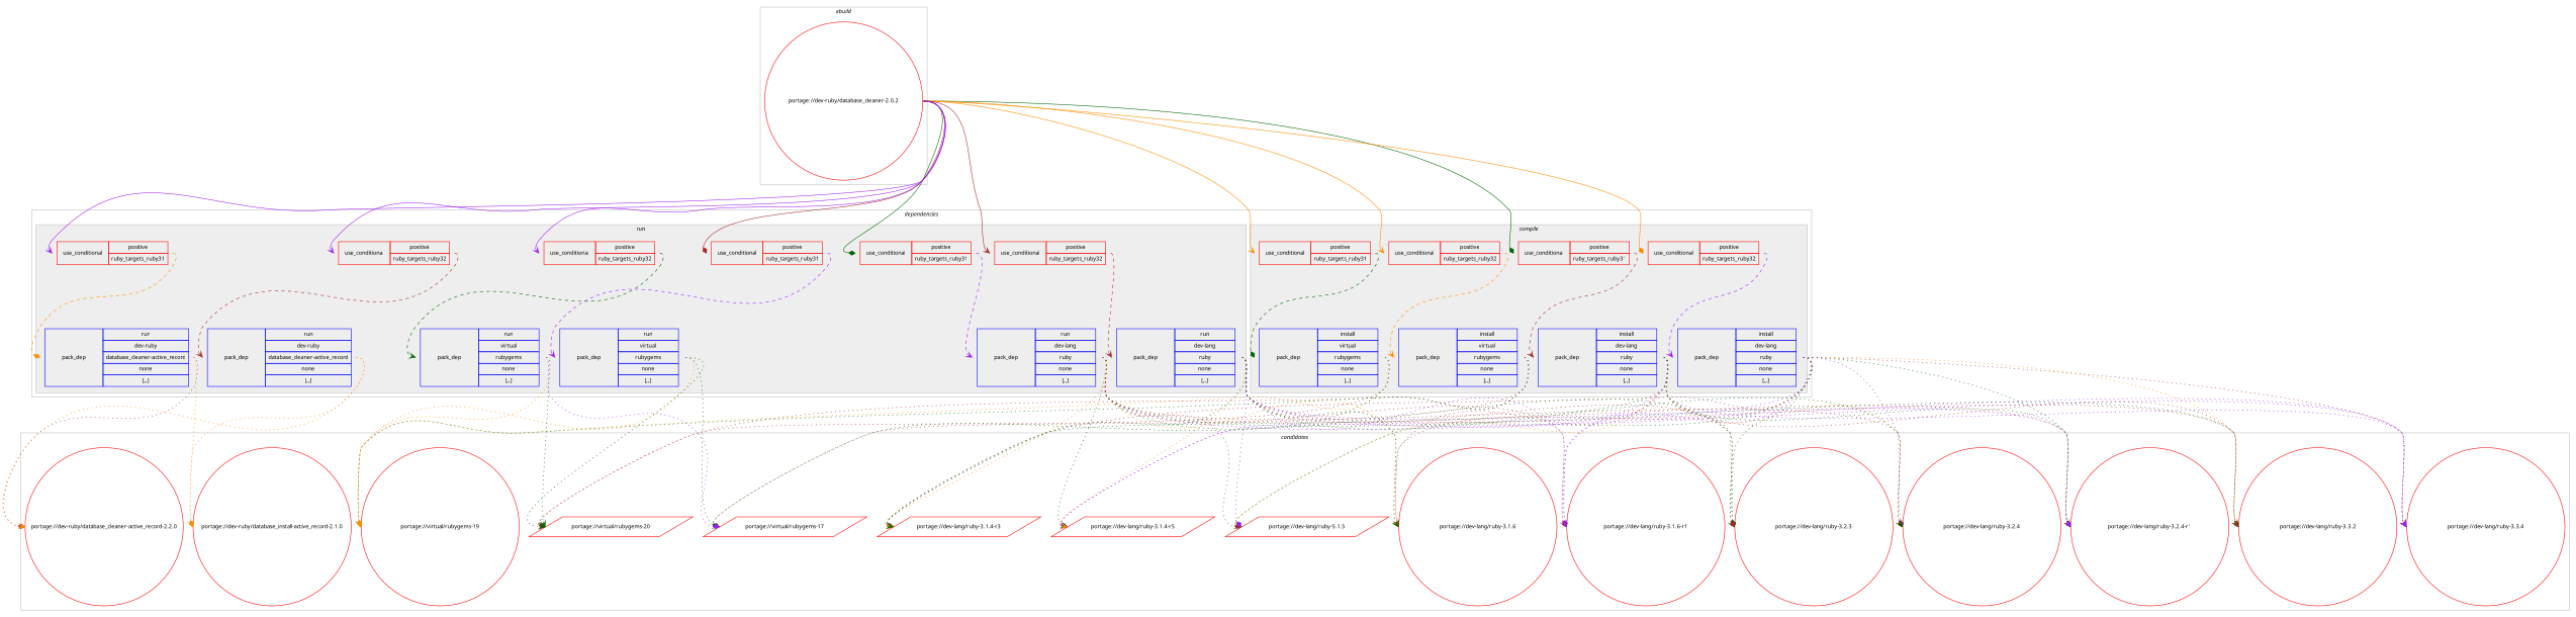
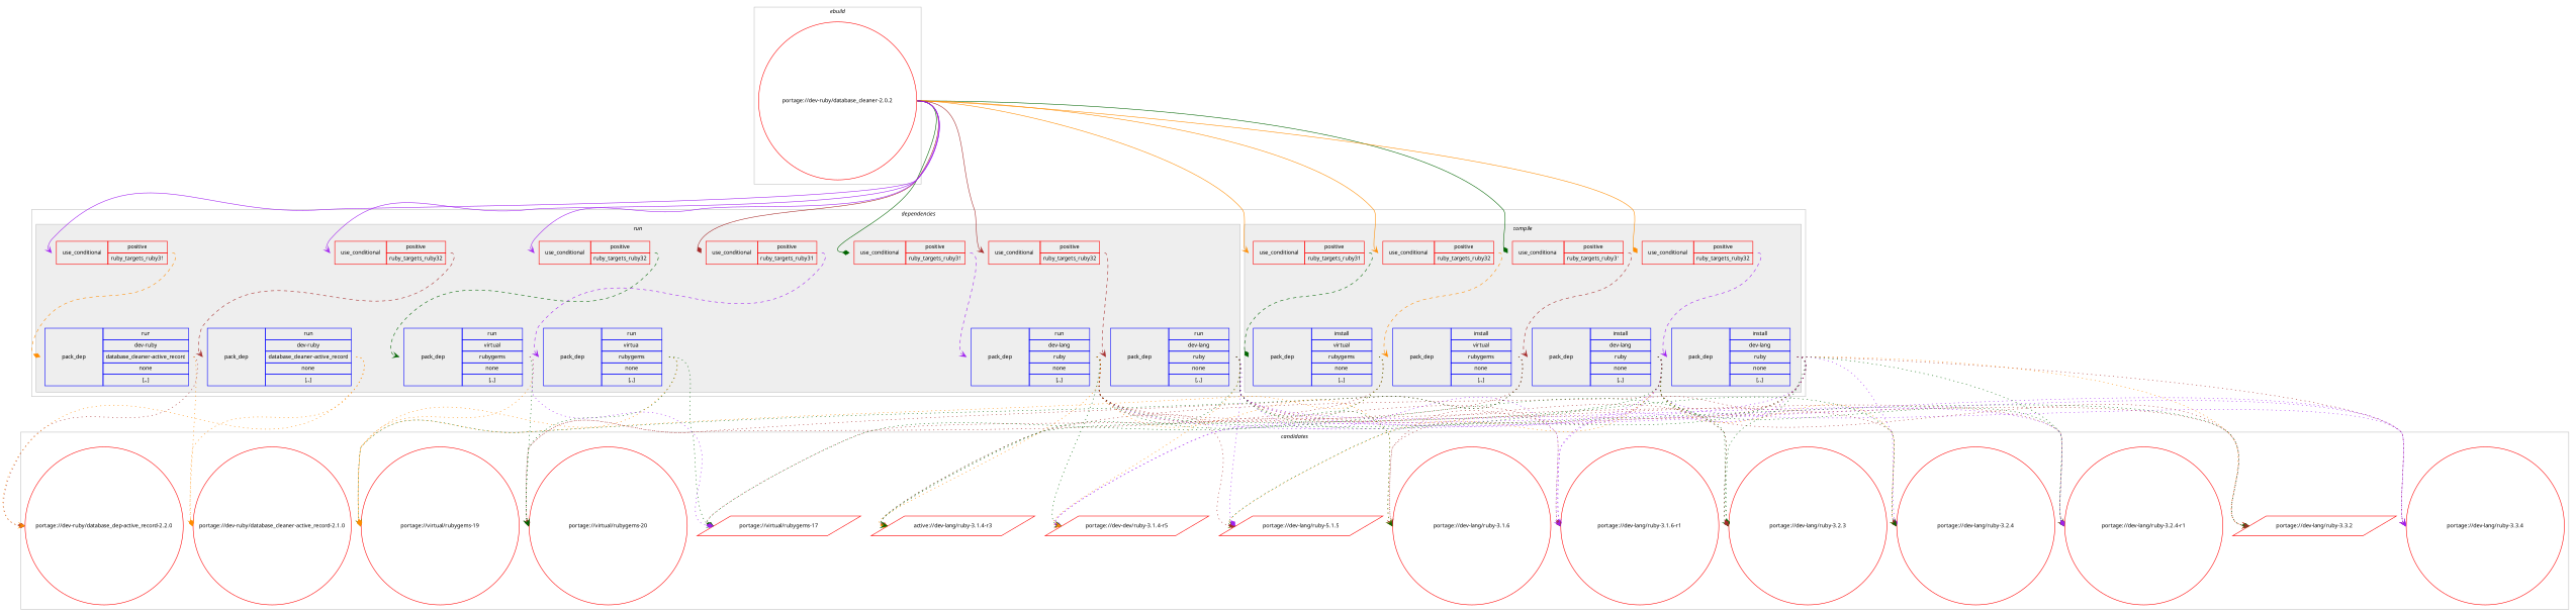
  digraph {
    compound=true
    concentrate=true
    fontname="Noto Sans"
    fontsize=10
    newrank=true
    rankdir=TB
    ranksep=1.5
    node [color=red fontname="Noto Sans" fontsize=10 shape=none]
    edge [arrowhead=vee color=darkgreen fontname="Noto Sans" headport=w style=dotted tailport=e weight=100]
    n1 [label="portage://dev-ruby/database_cleaner-2.0.2" shape=circle width=4]
    n2 [color=blue label=<<TABLE BORDER="0" CELLBORDER="1" CELLSPACING="0" CELLPADDING="4" WIDTH="220"><TR><TD ROWSPAN="6" CELLPADDING="30">pack_dep</TD></TR><TR><TD WIDTH="110">install</TD></TR><TR><TD>dev-lang</TD></TR><TR><TD>ruby</TD></TR><TR><TD>none</TD></TR><TR><TD>[,,]</TD></TR></TABLE>>]
    n3 [label=<<TABLE BORDER="0" CELLBORDER="1" CELLSPACING="0" CELLPADDING="4"><TR><TD ROWSPAN="3" CELLPADDING="10">use_conditional</TD></TR><TR><TD>positive</TD></TR><TR><TD>ruby_targets_ruby31</TD></TR></TABLE>>]
    n4 [color=blue label=<<TABLE BORDER="0" CELLBORDER="1" CELLSPACING="0" CELLPADDING="4" WIDTH="220"><TR><TD ROWSPAN="6" CELLPADDING="30">pack_dep</TD></TR><TR><TD WIDTH="110">install</TD></TR><TR><TD>virtual</TD></TR><TR><TD>rubygems</TD></TR><TR><TD>none</TD></TR><TR><TD>[,,]</TD></TR></TABLE>>]
    n5 [label=<<TABLE BORDER="0" CELLBORDER="1" CELLSPACING="0" CELLPADDING="4"><TR><TD ROWSPAN="3" CELLPADDING="10">use_conditional</TD></TR><TR><TD>positive</TD></TR><TR><TD>ruby_targets_ruby31</TD></TR></TABLE>>]
    n6 [color=blue label=<<TABLE BORDER="0" CELLBORDER="1" CELLSPACING="0" CELLPADDING="4" WIDTH="220"><TR><TD ROWSPAN="6" CELLPADDING="30">pack_dep</TD></TR><TR><TD WIDTH="110">install</TD></TR><TR><TD>dev-lang</TD></TR><TR><TD>ruby</TD></TR><TR><TD>none</TD></TR><TR><TD>[,,]</TD></TR></TABLE>>]
    n7 [label=<<TABLE BORDER="0" CELLBORDER="1" CELLSPACING="0" CELLPADDING="4"><TR><TD ROWSPAN="3" CELLPADDING="10">use_conditional</TD></TR><TR><TD>positive</TD></TR><TR><TD>ruby_targets_ruby32</TD></TR></TABLE>>]
    n8 [color=blue label=<<TABLE BORDER="0" CELLBORDER="1" CELLSPACING="0" CELLPADDING="4" WIDTH="220"><TR><TD ROWSPAN="6" CELLPADDING="30">pack_dep</TD></TR><TR><TD WIDTH="110">install</TD></TR><TR><TD>virtual</TD></TR><TR><TD>rubygems</TD></TR><TR><TD>none</TD></TR><TR><TD>[,,]</TD></TR></TABLE>>]
    n9 [label=<<TABLE BORDER="0" CELLBORDER="1" CELLSPACING="0" CELLPADDING="4"><TR><TD ROWSPAN="3" CELLPADDING="10">use_conditional</TD></TR><TR><TD>positive</TD></TR><TR><TD>ruby_targets_ruby32</TD></TR></TABLE>>]
    n10 [color=blue label=<<TABLE BORDER="0" CELLBORDER="1" CELLSPACING="0" CELLPADDING="4" WIDTH="220"><TR><TD ROWSPAN="6" CELLPADDING="30">pack_dep</TD></TR><TR><TD WIDTH="110">run</TD></TR><TR><TD>dev-lang</TD></TR><TR><TD>ruby</TD></TR><TR><TD>none</TD></TR><TR><TD>[,,]</TD></TR></TABLE>>]
    n11 [label=<<TABLE BORDER="0" CELLBORDER="1" CELLSPACING="0" CELLPADDING="4"><TR><TD ROWSPAN="3" CELLPADDING="10">use_conditional</TD></TR><TR><TD>positive</TD></TR><TR><TD>ruby_targets_ruby31</TD></TR></TABLE>>]
    n12 [color=blue label=<<TABLE BORDER="0" CELLBORDER="1" CELLSPACING="0" CELLPADDING="4" WIDTH="220"><TR><TD ROWSPAN="6" CELLPADDING="30">pack_dep</TD></TR><TR><TD WIDTH="110">run</TD></TR><TR><TD>dev-ruby</TD></TR><TR><TD>database_cleaner-active_record</TD></TR><TR><TD>none</TD></TR><TR><TD>[,,]</TD></TR></TABLE>>]
    n13 [label=<<TABLE BORDER="0" CELLBORDER="1" CELLSPACING="0" CELLPADDING="4"><TR><TD ROWSPAN="3" CELLPADDING="10">use_conditional</TD></TR><TR><TD>positive</TD></TR><TR><TD>ruby_targets_ruby31</TD></TR></TABLE>>]
    n14 [color=blue label=<<TABLE BORDER="0" CELLBORDER="1" CELLSPACING="0" CELLPADDING="4" WIDTH="220"><TR><TD ROWSPAN="6" CELLPADDING="30">pack_dep</TD></TR><TR><TD WIDTH="110">run</TD></TR><TR><TD>virtual</TD></TR><TR><TD>rubygems</TD></TR><TR><TD>none</TD></TR><TR><TD>[,,]</TD></TR></TABLE>>]
    n15 [label=<<TABLE BORDER="0" CELLBORDER="1" CELLSPACING="0" CELLPADDING="4"><TR><TD ROWSPAN="3" CELLPADDING="10">use_conditional</TD></TR><TR><TD>positive</TD></TR><TR><TD>ruby_targets_ruby31</TD></TR></TABLE>>]
    n16 [color=blue label=<<TABLE BORDER="0" CELLBORDER="1" CELLSPACING="0" CELLPADDING="4" WIDTH="220"><TR><TD ROWSPAN="6" CELLPADDING="30">pack_dep</TD></TR><TR><TD WIDTH="110">run</TD></TR><TR><TD>dev-lang</TD></TR><TR><TD>ruby</TD></TR><TR><TD>none</TD></TR><TR><TD>[,,]</TD></TR></TABLE>>]
    n17 [label=<<TABLE BORDER="0" CELLBORDER="1" CELLSPACING="0" CELLPADDING="4"><TR><TD ROWSPAN="3" CELLPADDING="10">use_conditional</TD></TR><TR><TD>positive</TD></TR><TR><TD>ruby_targets_ruby32</TD></TR></TABLE>>]
    n18 [color=blue label=<<TABLE BORDER="0" CELLBORDER="1" CELLSPACING="0" CELLPADDING="4" WIDTH="220"><TR><TD ROWSPAN="6" CELLPADDING="30">pack_dep</TD></TR><TR><TD WIDTH="110">run</TD></TR><TR><TD>dev-ruby</TD></TR><TR><TD>database_cleaner-active_record</TD></TR><TR><TD>none</TD></TR><TR><TD>[,,]</TD></TR></TABLE>>]
    n19 [label=<<TABLE BORDER="0" CELLBORDER="1" CELLSPACING="0" CELLPADDING="4"><TR><TD ROWSPAN="3" CELLPADDING="10">use_conditional</TD></TR><TR><TD>positive</TD></TR><TR><TD>ruby_targets_ruby32</TD></TR></TABLE>>]
    n20 [color=blue label=<<TABLE BORDER="0" CELLBORDER="1" CELLSPACING="0" CELLPADDING="4" WIDTH="220"><TR><TD ROWSPAN="6" CELLPADDING="30">pack_dep</TD></TR><TR><TD WIDTH="110">run</TD></TR><TR><TD>virtual</TD></TR><TR><TD>rubygems</TD></TR><TR><TD>none</TD></TR><TR><TD>[,,]</TD></TR></TABLE>>]
    n21 [label=<<TABLE BORDER="0" CELLBORDER="1" CELLSPACING="0" CELLPADDING="4"><TR><TD ROWSPAN="3" CELLPADDING="10">use_conditional</TD></TR><TR><TD>positive</TD></TR><TR><TD>ruby_targets_ruby32</TD></TR></TABLE>>]
    n22 [label="portage://dev-lang/ruby-3.3.4" shape=circle width=4]
-   n23 [label="portage://dev-lang/ruby-3.3.2" shape=circle width=4]
+   n23 [label="portage://dev-lang/ruby-3.3.2" shape=parallelogram width=4]
    n24 [label="portage://dev-lang/ruby-3.2.4-r1" shape=circle width=4]
    n25 [label="portage://dev-lang/ruby-3.2.4" shape=circle width=4]
    n26 [label="portage://dev-lang/ruby-3.2.3" shape=circle width=4]
    n27 [label="portage://dev-lang/ruby-3.1.6-r1" shape=circle width=4]
    n28 [label="portage://dev-lang/ruby-3.1.6" shape=circle width=4]
    n29 [label="portage://dev-lang/ruby-5.1.5" shape=parallelogram width=4]
-   n30 [label="portage://dev-lang/ruby-3.1.4-r5" shape=parallelogram width=4]
-   n31 [label="portage://dev-lang/ruby-3.1.4-r3" shape=parallelogram width=4]
-   n32 [label="portage://virtual/rubygems-20" shape=parallelogram width=4]
+   n30 [label="portage://dev-dev/ruby-3.1.4-r5" shape=parallelogram width=4]
+   n31 [label="active://dev-lang/ruby-3.1.4-r3" shape=parallelogram width=4]
+   n32 [label="portage://virtual/rubygems-20" shape=circle width=4]
    n33 [label="portage://virtual/rubygems-19" shape=circle width=4]
    n34 [label="portage://virtual/rubygems-17" shape=parallelogram width=4]
-   n35 [label="portage://dev-ruby/database_cleaner-active_record-2.2.0" shape=circle width=4]
-   n36 [label="portage://dev-ruby/database_install-active_record-2.1.0" shape=circle width=4]
+   n35 [label="portage://dev-ruby/database_dep-active_record-2.2.0" shape=circle width=4]
+   n36 [label="portage://dev-ruby/database_cleaner-active_record-2.1.0" shape=circle width=4]
    subgraph cluster_1 {
      color=gray
      label=<<i>ebuild</i>>
      n1
    }
    subgraph cluster_2 {
      color=gray
      label=<<i>dependencies</i>>
      subgraph cluster_3 {
        color=gray
        fillcolor="#eeeeee"
        label=<<i>compile</i>>
        style=filled
        subgraph sub_4 {
          color=gray
          fillcolor="#eeeeee"
          label=<<i>compile</i>>
          style=filled
          n3
          subgraph sub_5 {
            color=gray
            fillcolor="#eeeeee"
            label=<<i>compile</i>>
            style=filled
            n2
          }
        }
        subgraph sub_6 {
          color=gray
          fillcolor="#eeeeee"
          label=<<i>compile</i>>
          style=filled
          n5
          subgraph sub_7 {
            color=gray
            fillcolor="#eeeeee"
            label=<<i>compile</i>>
            style=filled
            n4
          }
        }
        subgraph sub_8 {
          color=gray
          fillcolor="#eeeeee"
          label=<<i>compile</i>>
          style=filled
          n7
          subgraph sub_9 {
            color=gray
            fillcolor="#eeeeee"
            label=<<i>compile</i>>
            style=filled
            n6
          }
        }
        subgraph sub_10 {
          color=gray
          fillcolor="#eeeeee"
          label=<<i>compile</i>>
          style=filled
          n9
          subgraph sub_11 {
            color=gray
            fillcolor="#eeeeee"
            label=<<i>compile</i>>
            style=filled
            n8
          }
        }
      }
      subgraph cluster_12 {
        color=gray
        fillcolor="#eeeeee"
        label=<<i>compile and run</i>>
        style=filled
      }
      subgraph cluster_13 {
        color=gray
        fillcolor="#eeeeee"
        label=<<i>run</i>>
        style=filled
        subgraph sub_14 {
          color=gray
          fillcolor="#eeeeee"
          label=<<i>run</i>>
          style=filled
          n11
          subgraph sub_15 {
            color=gray
            fillcolor="#eeeeee"
            label=<<i>run</i>>
            style=filled
            n10
          }
        }
        subgraph sub_16 {
          color=gray
          fillcolor="#eeeeee"
          label=<<i>run</i>>
          style=filled
          n13
          subgraph sub_17 {
            color=gray
            fillcolor="#eeeeee"
            label=<<i>run</i>>
            style=filled
            n12
          }
        }
        subgraph sub_18 {
          color=gray
          fillcolor="#eeeeee"
          label=<<i>run</i>>
          style=filled
          n15
          subgraph sub_19 {
            color=gray
            fillcolor="#eeeeee"
            label=<<i>run</i>>
            style=filled
            n14
          }
        }
        subgraph sub_20 {
          color=gray
          fillcolor="#eeeeee"
          label=<<i>run</i>>
          style=filled
          n17
          subgraph sub_21 {
            color=gray
            fillcolor="#eeeeee"
            label=<<i>run</i>>
            style=filled
            n16
          }
        }
        subgraph sub_22 {
          color=gray
          fillcolor="#eeeeee"
          label=<<i>run</i>>
          style=filled
          n19
          subgraph sub_23 {
            color=gray
            fillcolor="#eeeeee"
            label=<<i>run</i>>
            style=filled
            n18
          }
        }
        subgraph sub_24 {
          color=gray
          fillcolor="#eeeeee"
          label=<<i>run</i>>
          style=filled
          n21
          subgraph sub_25 {
            color=gray
            fillcolor="#eeeeee"
            label=<<i>run</i>>
            style=filled
            n20
          }
        }
      }
    }
    subgraph cluster_26 {
      color=gray
      label=<<i>candidates</i>>
      rank=same
      subgraph sub_27 {
        color=black
        label=<<i>candidates</i>>
        nodesep=1
        rank=same
        n22
        n23
        n24
        n25
        n26
        n27
        n28
        n29
        n30
        n31
      }
      subgraph sub_28 {
        color=black
        label=<<i>candidates</i>>
        nodesep=1
        rank=same
        n32
        n33
        n34
      }
      subgraph sub_29 {
        color=black
        label=<<i>candidates</i>>
        nodesep=1
        rank=same
        n32
        n33
        n34
      }
      subgraph sub_30 {
        color=black
        label=<<i>candidates</i>>
        nodesep=1
        rank=same
        n22
        n23
        n24
        n25
        n26
        n27
        n28
        n29
        n30
        n31
      }
      subgraph sub_31 {
        color=black
        label=<<i>candidates</i>>
        nodesep=1
        rank=same
        n22
        n23
        n24
        n25
        n26
        n27
        n28
        n29
        n30
        n31
      }
      subgraph sub_32 {
        color=black
        label=<<i>candidates</i>>
        nodesep=1
        rank=same
        n35
        n36
      }
      subgraph sub_33 {
        color=black
        label=<<i>candidates</i>>
        nodesep=1
        rank=same
        n32
        n33
        n34
      }
      subgraph sub_34 {
        color=black
        label=<<i>candidates</i>>
        nodesep=1
        rank=same
        n22
        n23
        n24
        n25
        n26
        n27
        n28
        n29
        n30
        n31
      }
      subgraph sub_35 {
        color=black
        label=<<i>candidates</i>>
        nodesep=1
        rank=same
        n35
        n36
      }
      subgraph sub_36 {
        color=black
        label=<<i>candidates</i>>
        nodesep=1
        rank=same
        n32
        n33
        n34
      }
    }
    n1 -> n3 [arrowhead=diamond style=solid weight=20]
    n1 -> n5 [color=darkorange style=solid weight=20]
    n1 -> n7 [arrowhead=diamond color=darkorange style=solid weight=20]
    n1 -> n9 [color=darkorange style=solid weight=20]
    n1 -> n11 [arrowhead=diamond style=solid weight=20]
    n1 -> n13 [color=purple style=solid weight=20]
    n1 -> n15 [arrowhead=diamond color=brown style=solid weight=20]
    n1 -> n17 [color=brown style=solid weight=20]
    n1 -> n19 [color=purple style=solid weight=20]
    n1 -> n21 [color=purple style=solid weight=20]
    n2 -> n22 [color=purple]
    n2 -> n23 [color=brown]
    n2 -> n24 [arrowhead=diamond]
    n2 -> n25 [color=darkorange]
    n2 -> n26 [arrowhead=diamond]
    n2 -> n27 [color=purple]
    n2 -> n28 [color=brown]
    n2 -> n29 [color=darkorange]
    n2 -> n30 [color=purple]
    n2 -> n31
    n3 -> n2 [color=brown style=dashed weight=20]
    n4 -> n32 [arrowhead=diamond color=brown]
    n4 -> n33 [arrowhead=diamond color=darkorange]
    n4 -> n34
    n5 -> n4 [arrowhead=diamond style=dashed weight=20]
    n6 -> n22 [color=brown]
    n6 -> n23 [color=darkorange]
    n6 -> n24
    n6 -> n25 [arrowhead=diamond color=purple]
    n6 -> n26 [arrowhead=diamond]
    n6 -> n27 [arrowhead=diamond color=purple]
    n6 -> n28 [color=brown]
    n6 -> n29
    n6 -> n30 [arrowhead=diamond color=purple]
    n6 -> n31 [arrowhead=diamond color=brown]
    n7 -> n6 [color=purple style=dashed weight=20]
    n8 -> n32 [color=brown]
    n8 -> n33
    n8 -> n34 [arrowhead=diamond color=brown]
    n9 -> n8 [color=darkorange style=dashed weight=20]
    n10 -> n22 [color=purple]
    n10 -> n23 [arrowhead=diamond]
    n10 -> n24 [color=brown]
    n10 -> n25 [arrowhead=diamond color=brown]
    n10 -> n26
    n10 -> n27 [arrowhead=diamond color=brown]
    n10 -> n28 [color=darkorange]
    n10 -> n29 [arrowhead=diamond color=brown]
    n10 -> n30
    n10 -> n31 [arrowhead=diamond color=darkorange]
    n11 -> n10 [color=purple style=dashed weight=20]
    n12 -> n35 [arrowhead=diamond color=brown]
    n12 -> n36 [arrowhead=diamond color=darkorange]
    n13 -> n12 [arrowhead=diamond color=darkorange style=dashed weight=20]
    n14 -> n32
    n14 -> n33 [color=darkorange]
    n14 -> n34 [arrowhead=diamond]
    n15 -> n14 [color=purple style=dashed weight=20]
    n16 -> n22 [color=purple]
    n16 -> n23 [color=brown]
    n16 -> n24 [arrowhead=diamond color=purple]
    n16 -> n25
    n16 -> n26 [arrowhead=diamond color=brown]
    n16 -> n27 [color=purple]
    n16 -> n28
    n16 -> n29 [arrowhead=diamond color=purple]
    n16 -> n30 [color=darkorange]
    n16 -> n31
    n17 -> n16 [color=brown style=dashed weight=20]
    n18 -> n35 [color=darkorange]
    n18 -> n36 [color=darkorange]
    n19 -> n18 [color=brown style=dashed weight=20]
    n20 -> n32
    n20 -> n33 [arrowhead=diamond color=darkorange]
    n20 -> n34 [arrowhead=diamond color=purple]
    n21 -> n20 [style=dashed weight=20]
  }
